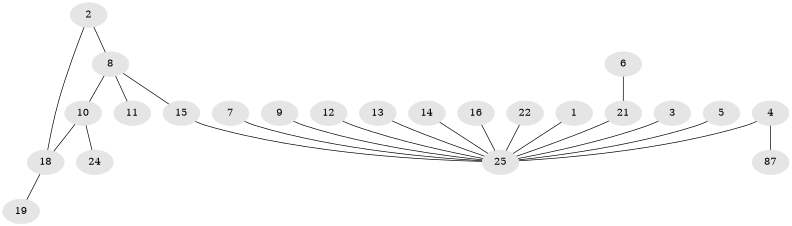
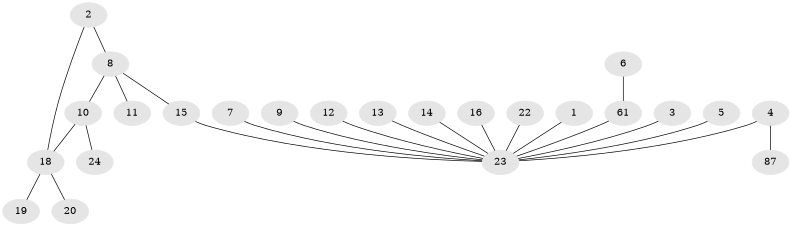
  graph {
    node [color=gray90 style=filled]
    edge [weight=1.0]
    1
-   23 [label=25]
+   23
    2
    8
    18
    10
    11
    15
    19
+   20
    3
    4
    n13 [label=87]
    5
    6
-   21
+   21 [label=61]
    7
    24
    9
    12
    13
    14
    16
    22
    1 -- 23
    2 -- 8
    2 -- 18
    8 -- 10
    8 -- 11
    8 -- 15
    18 -- 19
+   18 -- 20
    10 -- 18
    10 -- 24
    15 -- 23
    3 -- 23
    4 -- 23
    4 -- n13
    5 -- 23
    6 -- 21
    21 -- 23 [weight=2.0]
    7 -- 23
    9 -- 23
    12 -- 23
    13 -- 23
    14 -- 23
    16 -- 23
    22 -- 23
  }
